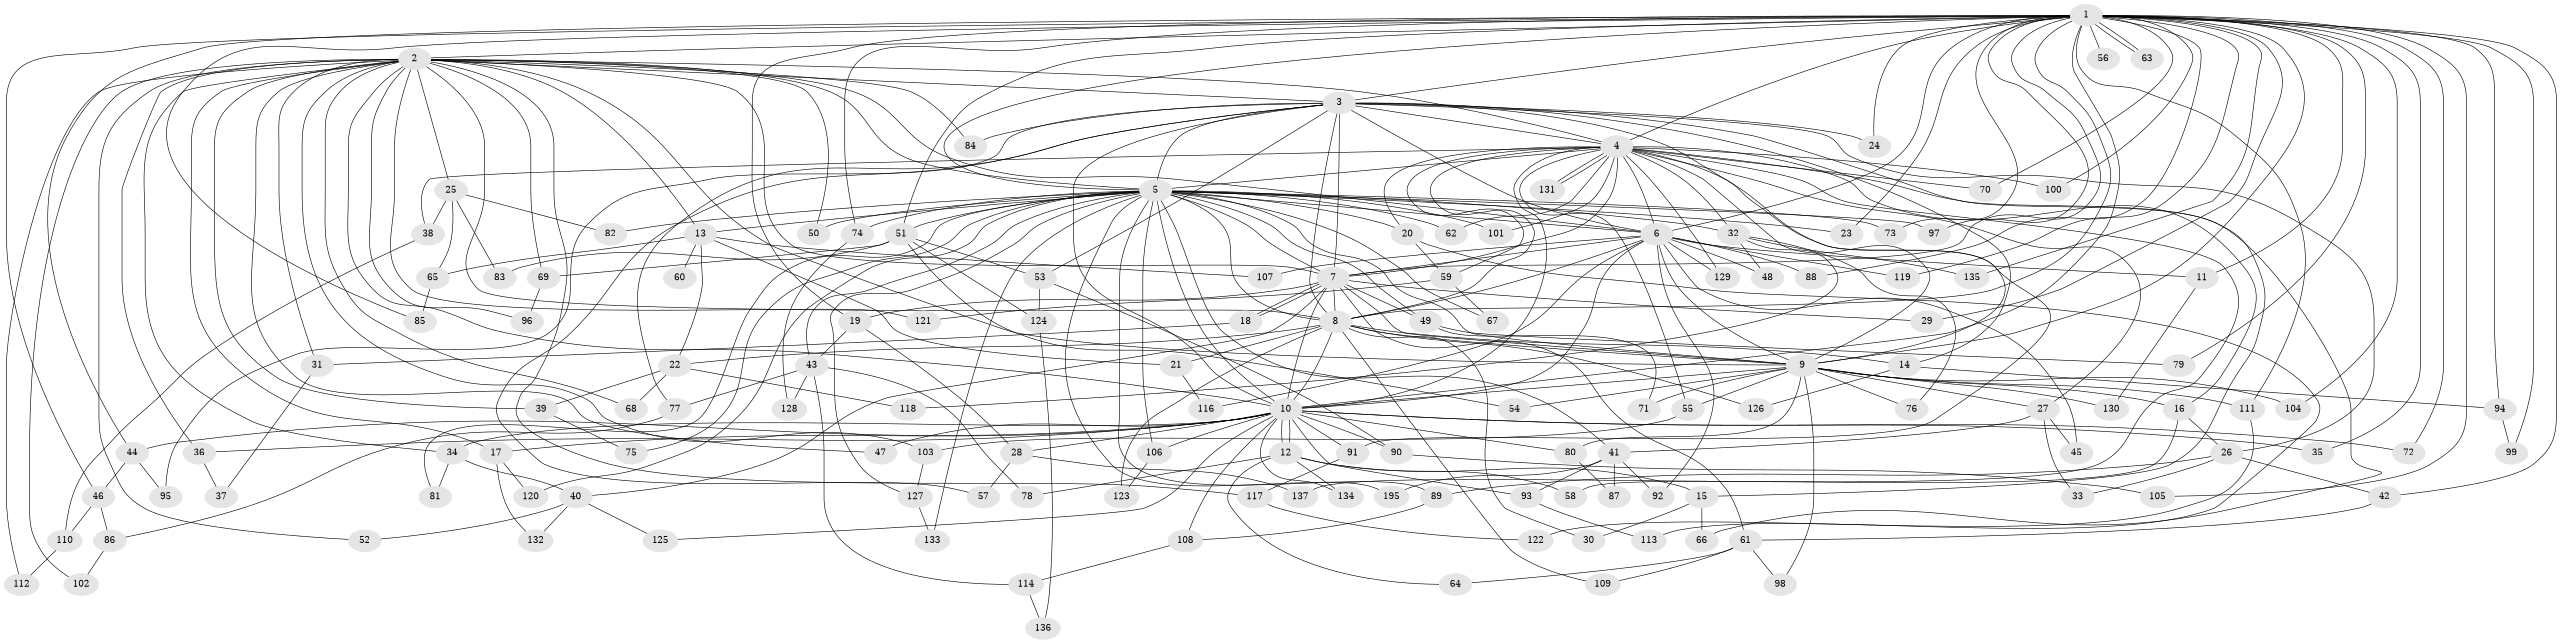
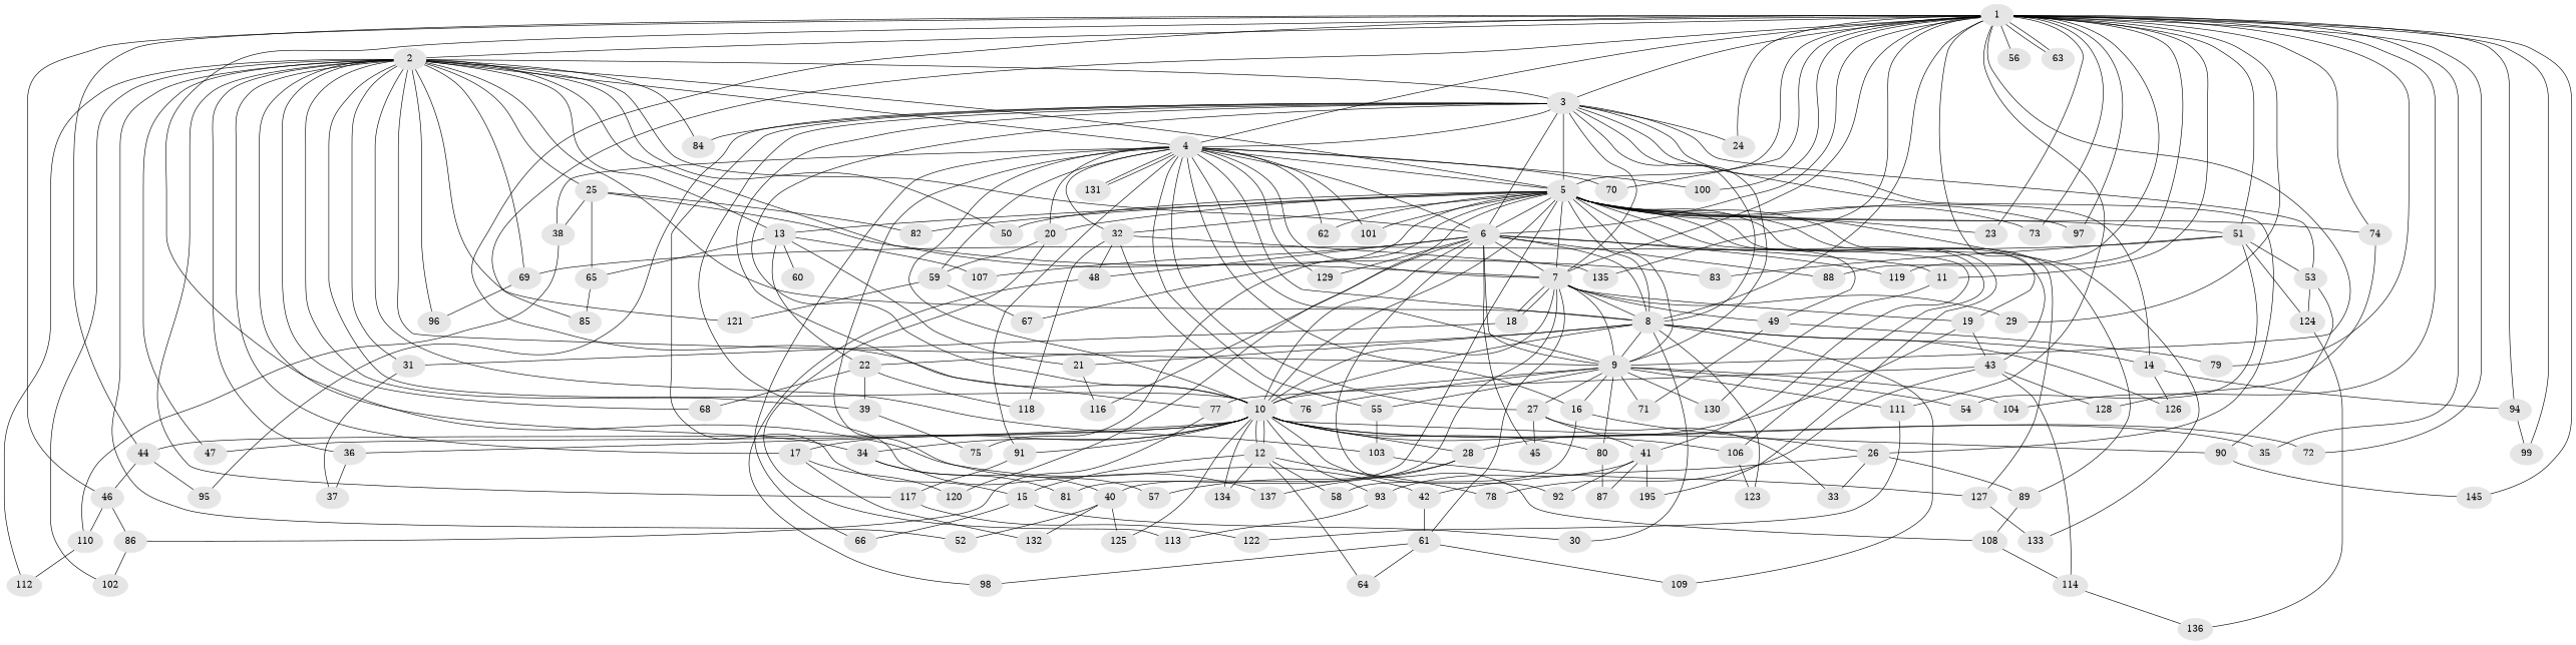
  graph {
    node [color=gray90 style=filled]
    1
    2
    3
    4
    5
    6
    7
    8
    9
    10
    11
    19
    23
    24
    29
    35
    42
    44
    46
    51
    56
    63
    70
    72
    73
    74
    79
    85
    88
    94
    97
    99
    100
    104
-   105
+   105 [label=145]
    111
    119
    135
    13
    17
    25
    31
    34
    36
    39
    47
    50
    52
    68
    69
    84
    96
    102
    103
    112
    117
    121
    14
    15
    26
    53
    57
    77
    95
    16
    20
    27
    32
    38
    55
    59
    62
    66
    91
    101
    129
    131
    137
    41
    43
    49
    67
    75
    81
    82
    89
    106
    n88 [label=195]
    120
    127
    133
    45
    48
    92
    107
    116
    18
    40
    61
    21
    22
    30
    109
    123
    126
    54
    71
    76
    80
    98
    130
    12
    28
    90
    93
    108
    125
    134
    110
    86
    83
    124
    128
    122
    60
    65
    132
    37
    33
    58
    113
    118
    87
    78
    114
    64
    136
    1 -- 2
    1 -- 3
    1 -- 4
    1 -- 5
    1 -- 6
    1 -- 7
    1 -- 8
    1 -- 9
    1 -- 10
    1 -- 11
    1 -- 19
    1 -- 23
    1 -- 24
    1 -- 29
    1 -- 35
    1 -- 42
    1 -- 44
    1 -- 46
    1 -- 51
    1 -- 56
    1 -- 63
    1 -- 63
    1 -- 70
    1 -- 72
    1 -- 73
    1 -- 74
    1 -- 79
    1 -- 85
    1 -- 88
    1 -- 94
    1 -- 97
    1 -- 99
    1 -- 100
    1 -- 104
    1 -- 105
    1 -- 111
    1 -- 119
    1 -- 135
    2 -- 3
    2 -- 4
    2 -- 5
    2 -- 6
    2 -- 7
    2 -- 8
    2 -- 9
    2 -- 10
    2 -- 13
    2 -- 17
    2 -- 25
    2 -- 31
    2 -- 34
    2 -- 36
    2 -- 39
    2 -- 47
    2 -- 50
    2 -- 52
    2 -- 68
    2 -- 69
    2 -- 84
    2 -- 96
    2 -- 102
    2 -- 103
    2 -- 112
    2 -- 117
    2 -- 121
    3 -- 4
    3 -- 5
    3 -- 6
    3 -- 7
    3 -- 8
    3 -- 9
    3 -- 10
    3 -- 24
    3 -- 84
    3 -- 14
    3 -- 15
    3 -- 26
    3 -- 53
    3 -- 57
    3 -- 77
    3 -- 95
    4 -- 5
    4 -- 6
    4 -- 7
    4 -- 8
    4 -- 9
    4 -- 10
    4 -- 70
    4 -- 100
    4 -- 16
    4 -- 20
    4 -- 27
    4 -- 32
    4 -- 38
    4 -- 55
    4 -- 59
    4 -- 62
    4 -- 66
    4 -- 91
    4 -- 101
    4 -- 129
    4 -- 131
    4 -- 131
    4 -- 137
    5 -- 6
    5 -- 7
    5 -- 8
    5 -- 9
    5 -- 10
    5 -- 23
    5 -- 51
    5 -- 73
    5 -- 74
    5 -- 97
    5 -- 13
    5 -- 50
    5 -- 20
    5 -- 32
    5 -- 62
    5 -- 101
    5 -- 41
    5 -- 43
    5 -- 49
    5 -- 67
    5 -- 75
    5 -- 81
    5 -- 82
    5 -- 89
    5 -- 106
    5 -- n88
    5 -- 120
    5 -- 127
    5 -- 133
    6 -- 7
    6 -- 8
    6 -- 9
    6 -- 10
    6 -- 11
    6 -- 88
    6 -- 119
    6 -- 129
    6 -- 45
    6 -- 48
    6 -- 92
    6 -- 107
    6 -- 116
    7 -- 8
    7 -- 9
    7 -- 10
    7 -- 19
    7 -- 29
    7 -- 49
    7 -- 18
    7 -- 18
    7 -- 40
    7 -- 61
    8 -- 9
    8 -- 10
    8 -- 14
    8 -- 21
    8 -- 22
    8 -- 30
    8 -- 109
    8 -- 123
    8 -- 126
    9 -- 10
    9 -- 104
    9 -- 111
    9 -- 16
    9 -- 27
    9 -- 55
    9 -- 54
    9 -- 71
    9 -- 76
    9 -- 80
-   9 -- 98
+   48 -- 98
    9 -- 130
    10 -- 35
    10 -- 44
    10 -- 72
    10 -- 17
    10 -- 34
    10 -- 36
    10 -- 47
    10 -- 91
    10 -- 106
    10 -- 80
    10 -- 12
    10 -- 12
    10 -- 28
    10 -- 90
    10 -- 93
    10 -- 108
    10 -- 125
    10 -- 134
    11 -- 130
    19 -- 43
    19 -- 28
    42 -- 61
    44 -- 46
    44 -- 95
    46 -- 110
    46 -- 86
    51 -- 69
    51 -- 53
    51 -- 54
    51 -- 83
    51 -- 124
    74 -- 128
    94 -- 99
    111 -- 122
    13 -- 107
    13 -- 21
    13 -- 22
    13 -- 60
    13 -- 65
    17 -- 120
    17 -- 132
    25 -- 38
    25 -- 82
    25 -- 83
    25 -- 65
    31 -- 37
    34 -- 81
    34 -- 40
    36 -- 37
    39 -- 75
    69 -- 96
    103 -- 127
    117 -- 122
    14 -- 94
    14 -- 126
    15 -- 66
    15 -- 30
    26 -- 42
    26 -- 89
    26 -- 33
    53 -- 90
    53 -- 124
    77 -- 86
    16 -- 26
    16 -- 58
    20 -- 59
    20 -- 113
    27 -- 41
    27 -- 45
    27 -- 33
    32 -- 135
    32 -- 48
    32 -- 76
    32 -- 118
    38 -- 110
    55 -- 103
    59 -- 121
    59 -- 67
    91 -- 117
    41 -- n88
    41 -- 92
    41 -- 93
    41 -- 87
    43 -- 77
    43 -- 128
    43 -- 78
    43 -- 114
    49 -- 79
    49 -- 71
    89 -- 108
    106 -- 123
    127 -- 133
    18 -- 31
    40 -- 52
    40 -- 125
    40 -- 132
    61 -- 109
    61 -- 98
    61 -- 64
    21 -- 116
    22 -- 39
    22 -- 68
    22 -- 118
    80 -- 87
    12 -- 15
    12 -- 134
    12 -- 58
    12 -- 78
    12 -- 64
    28 -- 57
    28 -- 137
    90 -- 105
    93 -- 113
    108 -- 114
    110 -- 112
    86 -- 102
    124 -- 136
    65 -- 85
    114 -- 136
  }
